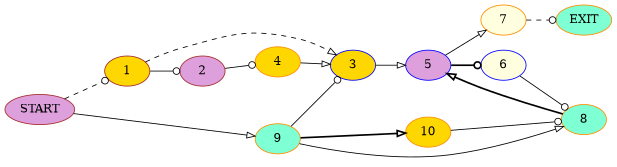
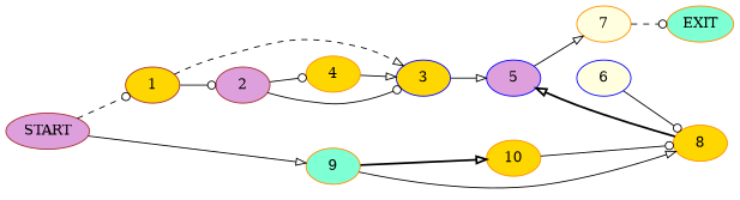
  digraph {
    rankdir=LR
    node [color=darkorange fillcolor=gold style=filled]
    edge [arrowhead=odot style=solid]
    n1 [color=brown fillcolor=plum label=START]
    1 [color=brown]
    9 [fillcolor=aquamarine]
    2 [color=brown fillcolor=plum]
    3 [color=blue]
-   8 [fillcolor=aquamarine]
+   8
    10
    n8 [fillcolor=aquamarine label=EXIT]
    4
    5 [color=blue fillcolor=plum]
    6 [color=blue fillcolor=lightyellow]
    7 [fillcolor=lightyellow]
    n1 -> 1 [style=dashed]
    n1 -> 9 [arrowhead=onormal]
    1 -> 2
    1 -> 3 [arrowhead=onormal style=dashed]
    9 -> 8 [arrowhead=onormal]
    9 -> 10 [arrowhead=onormal style=bold]
-   9 -> 3
+   2 -> 3
    2 -> 4
    3 -> 5 [arrowhead=onormal]
    8 -> 5 [arrowhead=onormal style=bold]
    10 -> 8
    4 -> 3 [arrowhead=onormal]
-   5 -> 6 [style=bold]
    5 -> 7 [arrowhead=onormal]
    6 -> 8
    7 -> n8 [style=dashed]
  }
